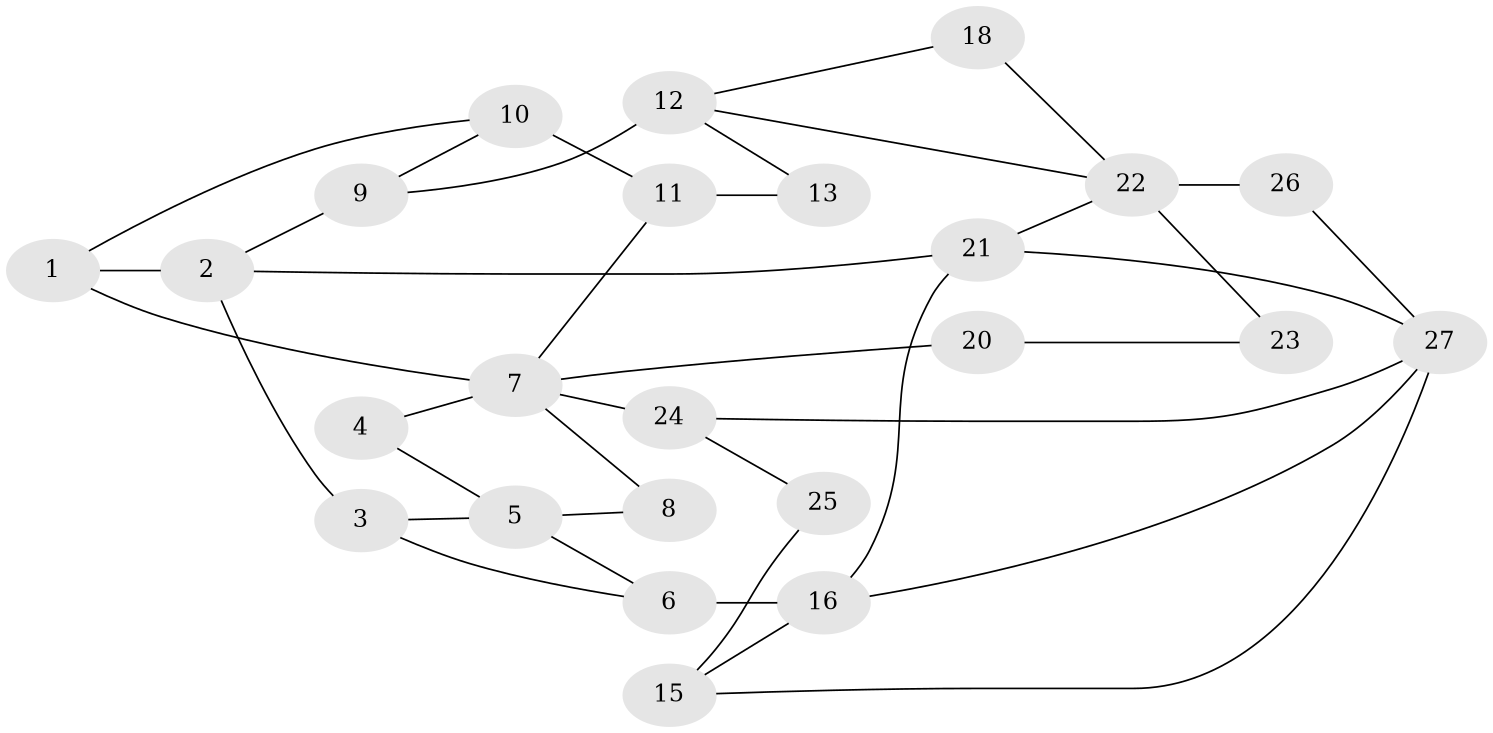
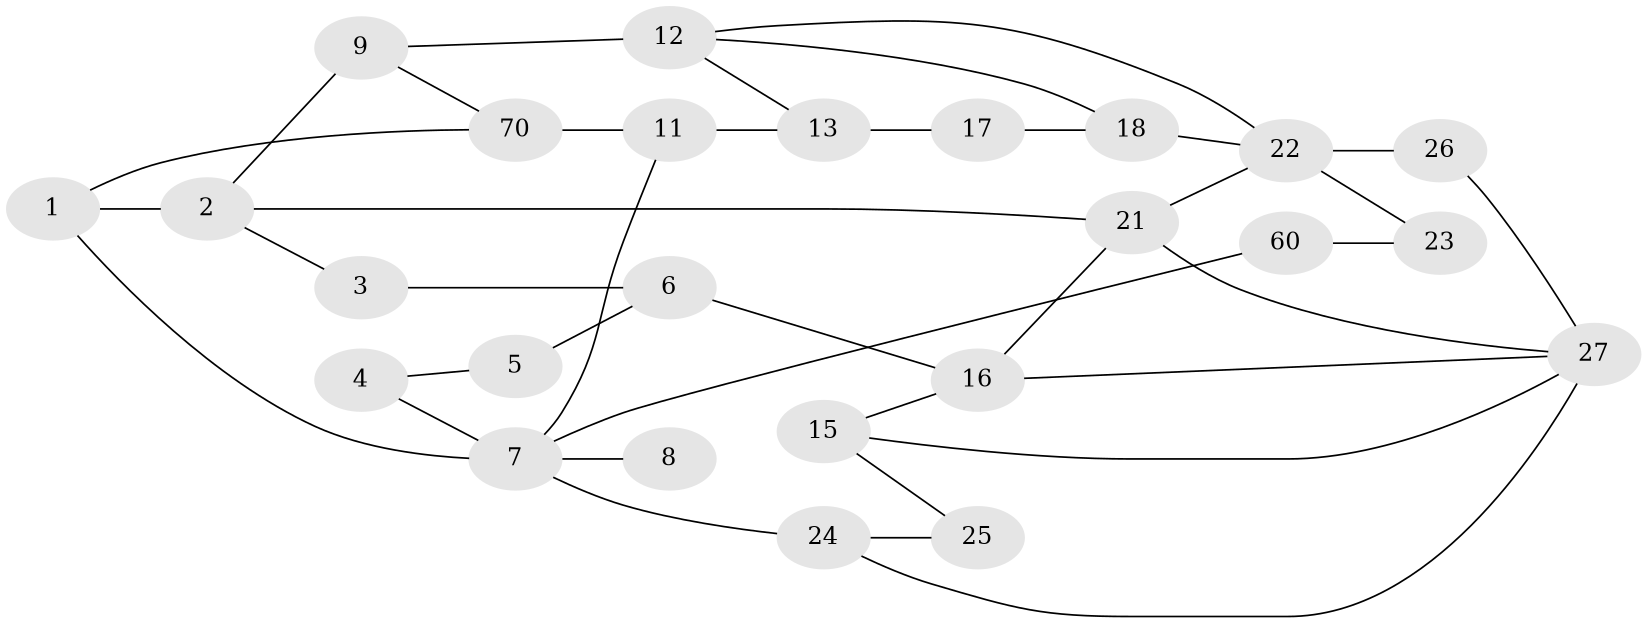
  graph {
    rankdir=LR
    node [color=gray90 style=filled]
    edge [weight=1.0]
    1
    2
    7
-   10
+   10 [label=70]
    3
    9
    21
    4
    5
    8
    11
-   20
+   20 [label=60]
    24
    6
    12
    22
    27
    16
    13
    23
    25
    18
+   17
    26
    15
    1 -- 2
    1 -- 7
    1 -- 10
    2 -- 3
    2 -- 9
    2 -- 21
    7 -- 8
    7 -- 11
    7 -- 20
    7 -- 24
    10 -- 11
-   3 -- 5
    3 -- 6
    9 -- 10
    9 -- 12 [weight=2.0]
    21 -- 22
    21 -- 27
    4 -- 7
    4 -- 5
-   5 -- 8
    5 -- 6
    11 -- 13
    20 -- 23
    24 -- 27
    24 -- 25
    6 -- 16 [weight=2.0]
    12 -- 22
    12 -- 13
    12 -- 18
    22 -- 23 [weight=2.0]
    22 -- 26
    16 -- 21
    16 -- 27
+   13 -- 17 [weight=2.0]
    18 -- 22
+   17 -- 18
    26 -- 27 [weight=2.0]
    15 -- 27
    15 -- 16 [weight=3.0]
    15 -- 25
  }
